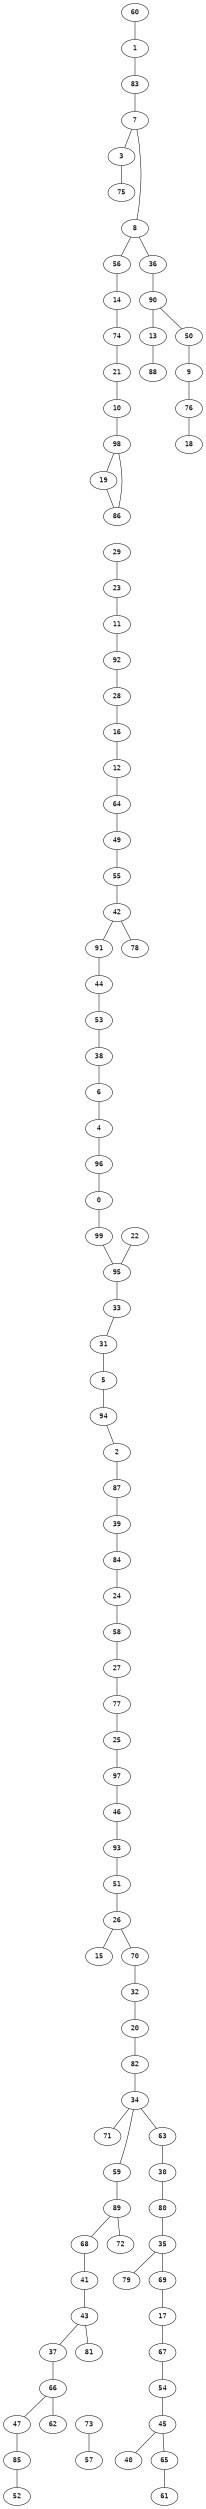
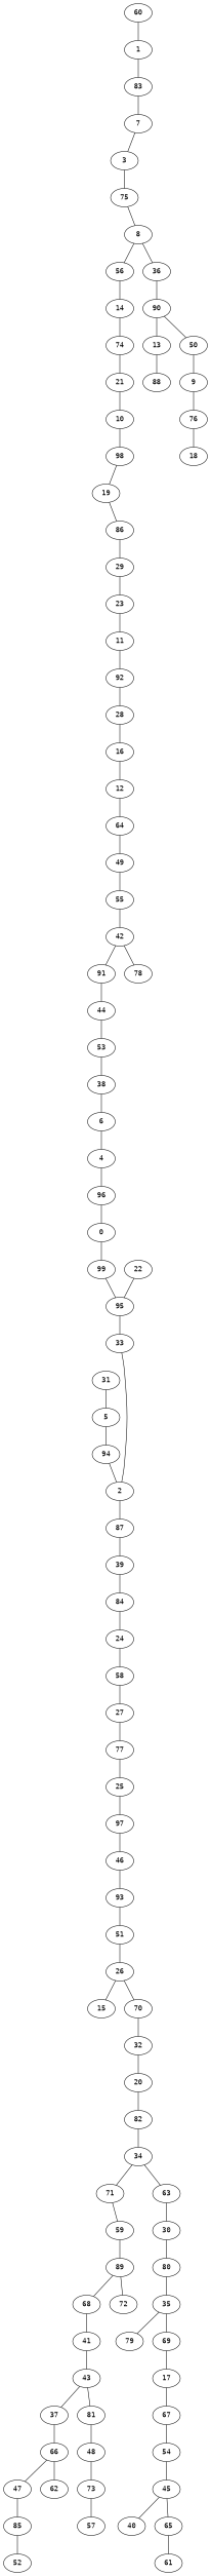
  graph {
    fontname="DejaVu Sans Mono"
    node [fontname="DejaVu Sans Mono"]
    edge [fontname="DejaVu Sans Mono"]
    60
    1
    83
    7
    3
    75
    8
    56
    36
    14
    90
    74
    21
    10
    98
    19
    86
    29
    23
    11
    92
    28
    16
    12
    64
    49
    55
    42
    91
    78
    44
    53
    38
    6
    4
    96
    0
    99
    95
    22
    33
    31
    5
    94
    2
    87
    39
    84
    24
    58
    27
    77
    25
    97
    46
    93
    51
    26
    15
    70
    32
    20
    82
    34
    71
    63
    59
    30
    89
    68
    72
    41
    43
    37
    81
    66
+   48
    47
    62
    85
    52
    73
    57
    80
    35
    79
    69
    17
    67
    54
    45
    40
    65
    61
    13
    50
    88
    9
    76
    18
    60 -- 1
    1 -- 83
    83 -- 7
    7 -- 3
    3 -- 75
-   7 -- 8
+   75 -- 8
    8 -- 56
    8 -- 36
    56 -- 14
    36 -- 90
    14 -- 74
    90 -- 13
    90 -- 50
    74 -- 21
    21 -- 10
    10 -- 98
    98 -- 19
    19 -- 86
-   86 -- 98
+   86 -- 29
    29 -- 23
    23 -- 11
    11 -- 92
    92 -- 28
    28 -- 16
    16 -- 12
    12 -- 64
    64 -- 49
    49 -- 55
    55 -- 42
    42 -- 91
    42 -- 78
    91 -- 44
    44 -- 53
    53 -- 38
    38 -- 6
    6 -- 4
    4 -- 96
    96 -- 0
    0 -- 99
    99 -- 95
    95 -- 33
    22 -- 95
-   33 -- 31
+   33 -- 2
    31 -- 5
    5 -- 94
    94 -- 2
    2 -- 87
    87 -- 39
    39 -- 84
    84 -- 24
    24 -- 58
    58 -- 27
    27 -- 77
    77 -- 25
    25 -- 97
    97 -- 46
    46 -- 93
    93 -- 51
    51 -- 26
    26 -- 15
    26 -- 70
    70 -- 32
    32 -- 20
    20 -- 82
    82 -- 34
    34 -- 71
    34 -- 63
-   34 -- 59
+   71 -- 59
    63 -- 30
    59 -- 89
    30 -- 80
    89 -- 68
    89 -- 72
    68 -- 41
    41 -- 43
    43 -- 37
    43 -- 81
    37 -- 66
+   81 -- 48
    66 -- 47
    66 -- 62
+   48 -- 73
    47 -- 85
    85 -- 52
    73 -- 57
    80 -- 35
    35 -- 79
    35 -- 69
    69 -- 17
    17 -- 67
    67 -- 54
    54 -- 45
    45 -- 40
    45 -- 65
    65 -- 61
    13 -- 88
    50 -- 9
    9 -- 76
    76 -- 18
  }
